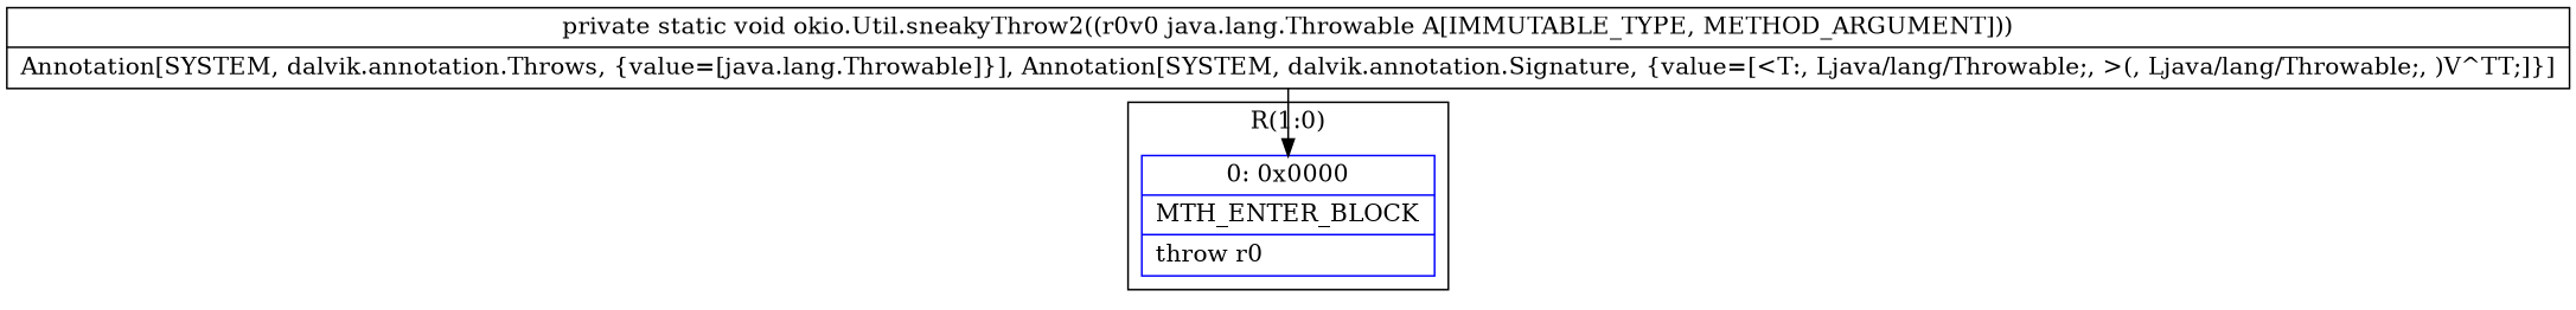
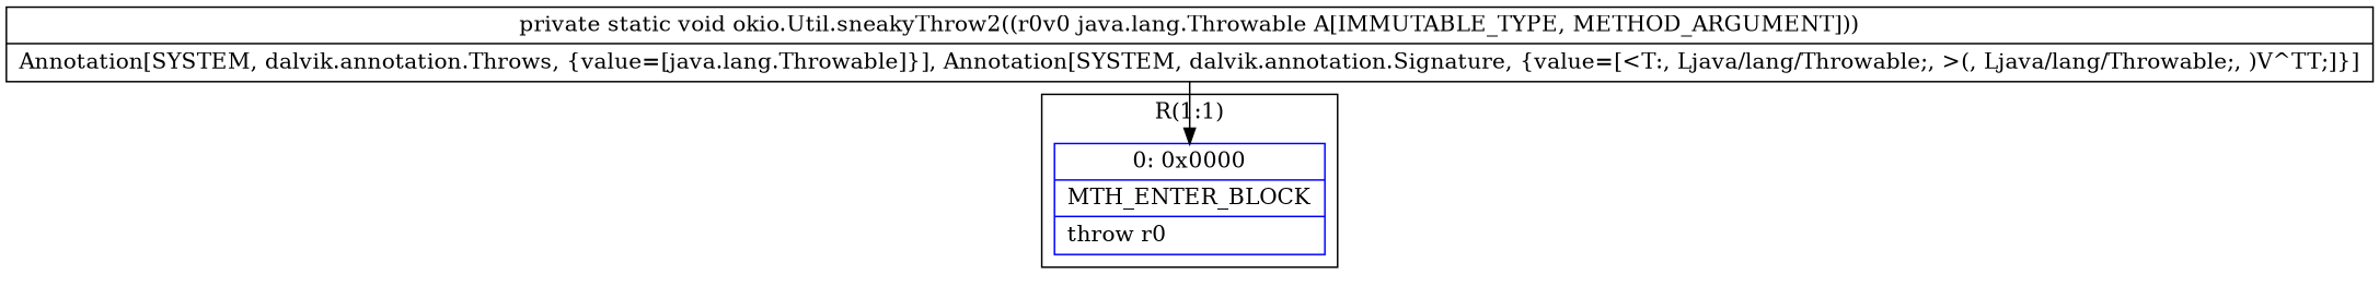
  digraph {
    node [shape=record]
    n1 [color=blue label="{0\:\ 0x0000|MTH_ENTER_BLOCK\l|throw r0\l}"]
    n2 [label="{private static void okio.Util.sneakyThrow2((r0v0 java.lang.Throwable A[IMMUTABLE_TYPE, METHOD_ARGUMENT]))  | Annotation[SYSTEM, dalvik.annotation.Throws, \{value=[java.lang.Throwable]\}], Annotation[SYSTEM, dalvik.annotation.Signature, \{value=[\<T:, Ljava\/lang\/Throwable;, \>(, Ljava\/lang\/Throwable;, )V^TT;]\}]\l}"]
    subgraph cluster_1 {
-     label="R(1:0)"
+     label="R(1:1)"
      n1
    }
    n2 -> n1
  }
